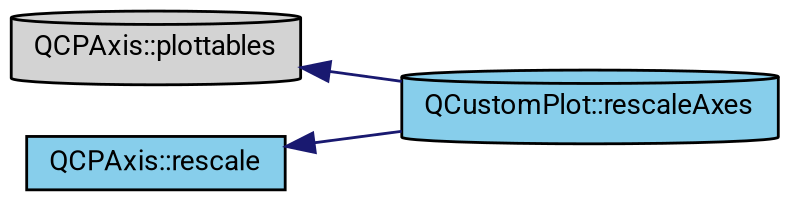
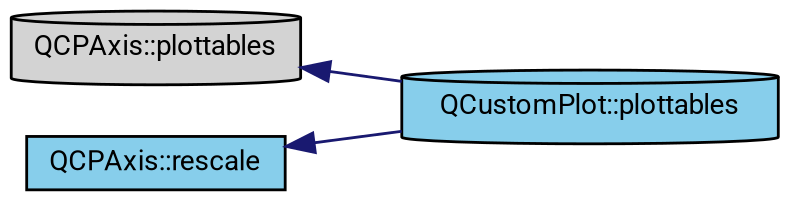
  digraph {
    fontname=Roboto
    rankdir=LR
    node [color=black fillcolor=skyblue fontname=Roboto fontsize=10 shape=cylinder style=filled]
    edge [color=midnightblue dir=back fontname=Roboto fontsize=10 labelfontname=Helvetica labelfontsize=10 style=solid]
    n1 [fillcolor=lightgrey fontcolor=black height=0.2 label="QCPAxis::plottables" width=0.4]
-   n2 [height=0.2 label="QCustomPlot::rescaleAxes" width=0.4]
+   n2 [height=0.2 label="QCustomPlot::plottables" width=0.4]
    n3 [height=0.2 label="QCPAxis::rescale" shape=box width=0.4]
    n1 -> n2
    n3 -> n2
  }
